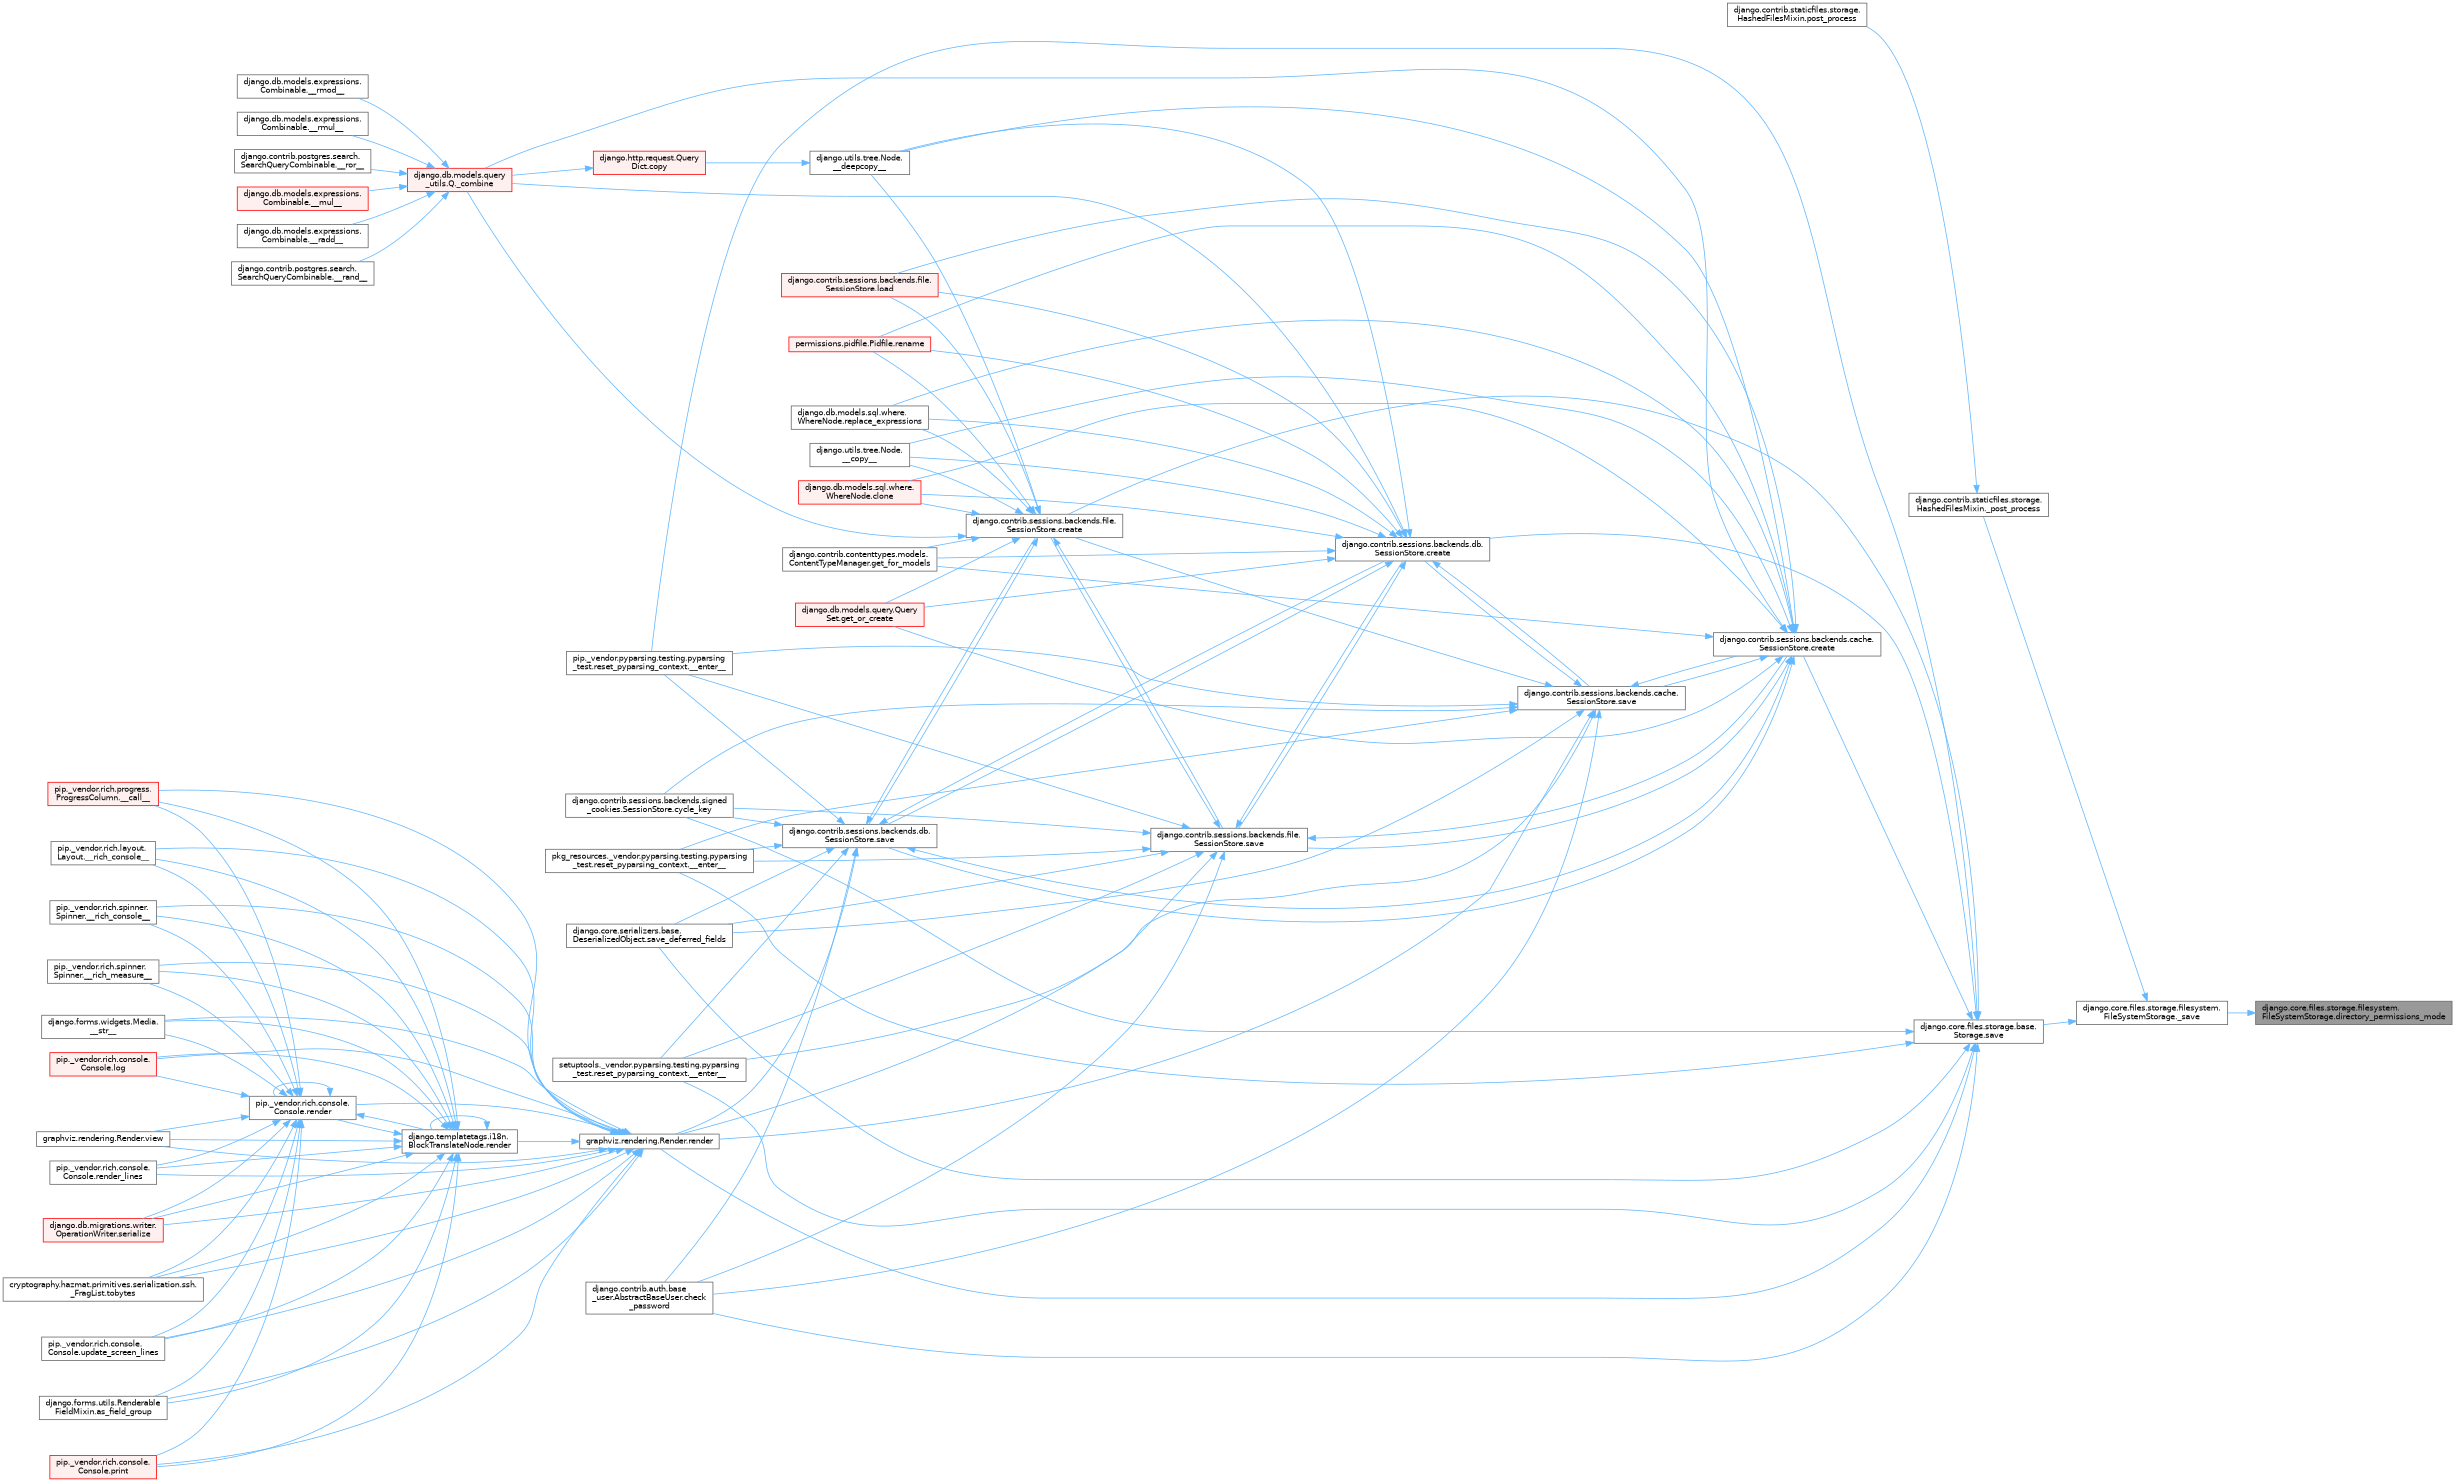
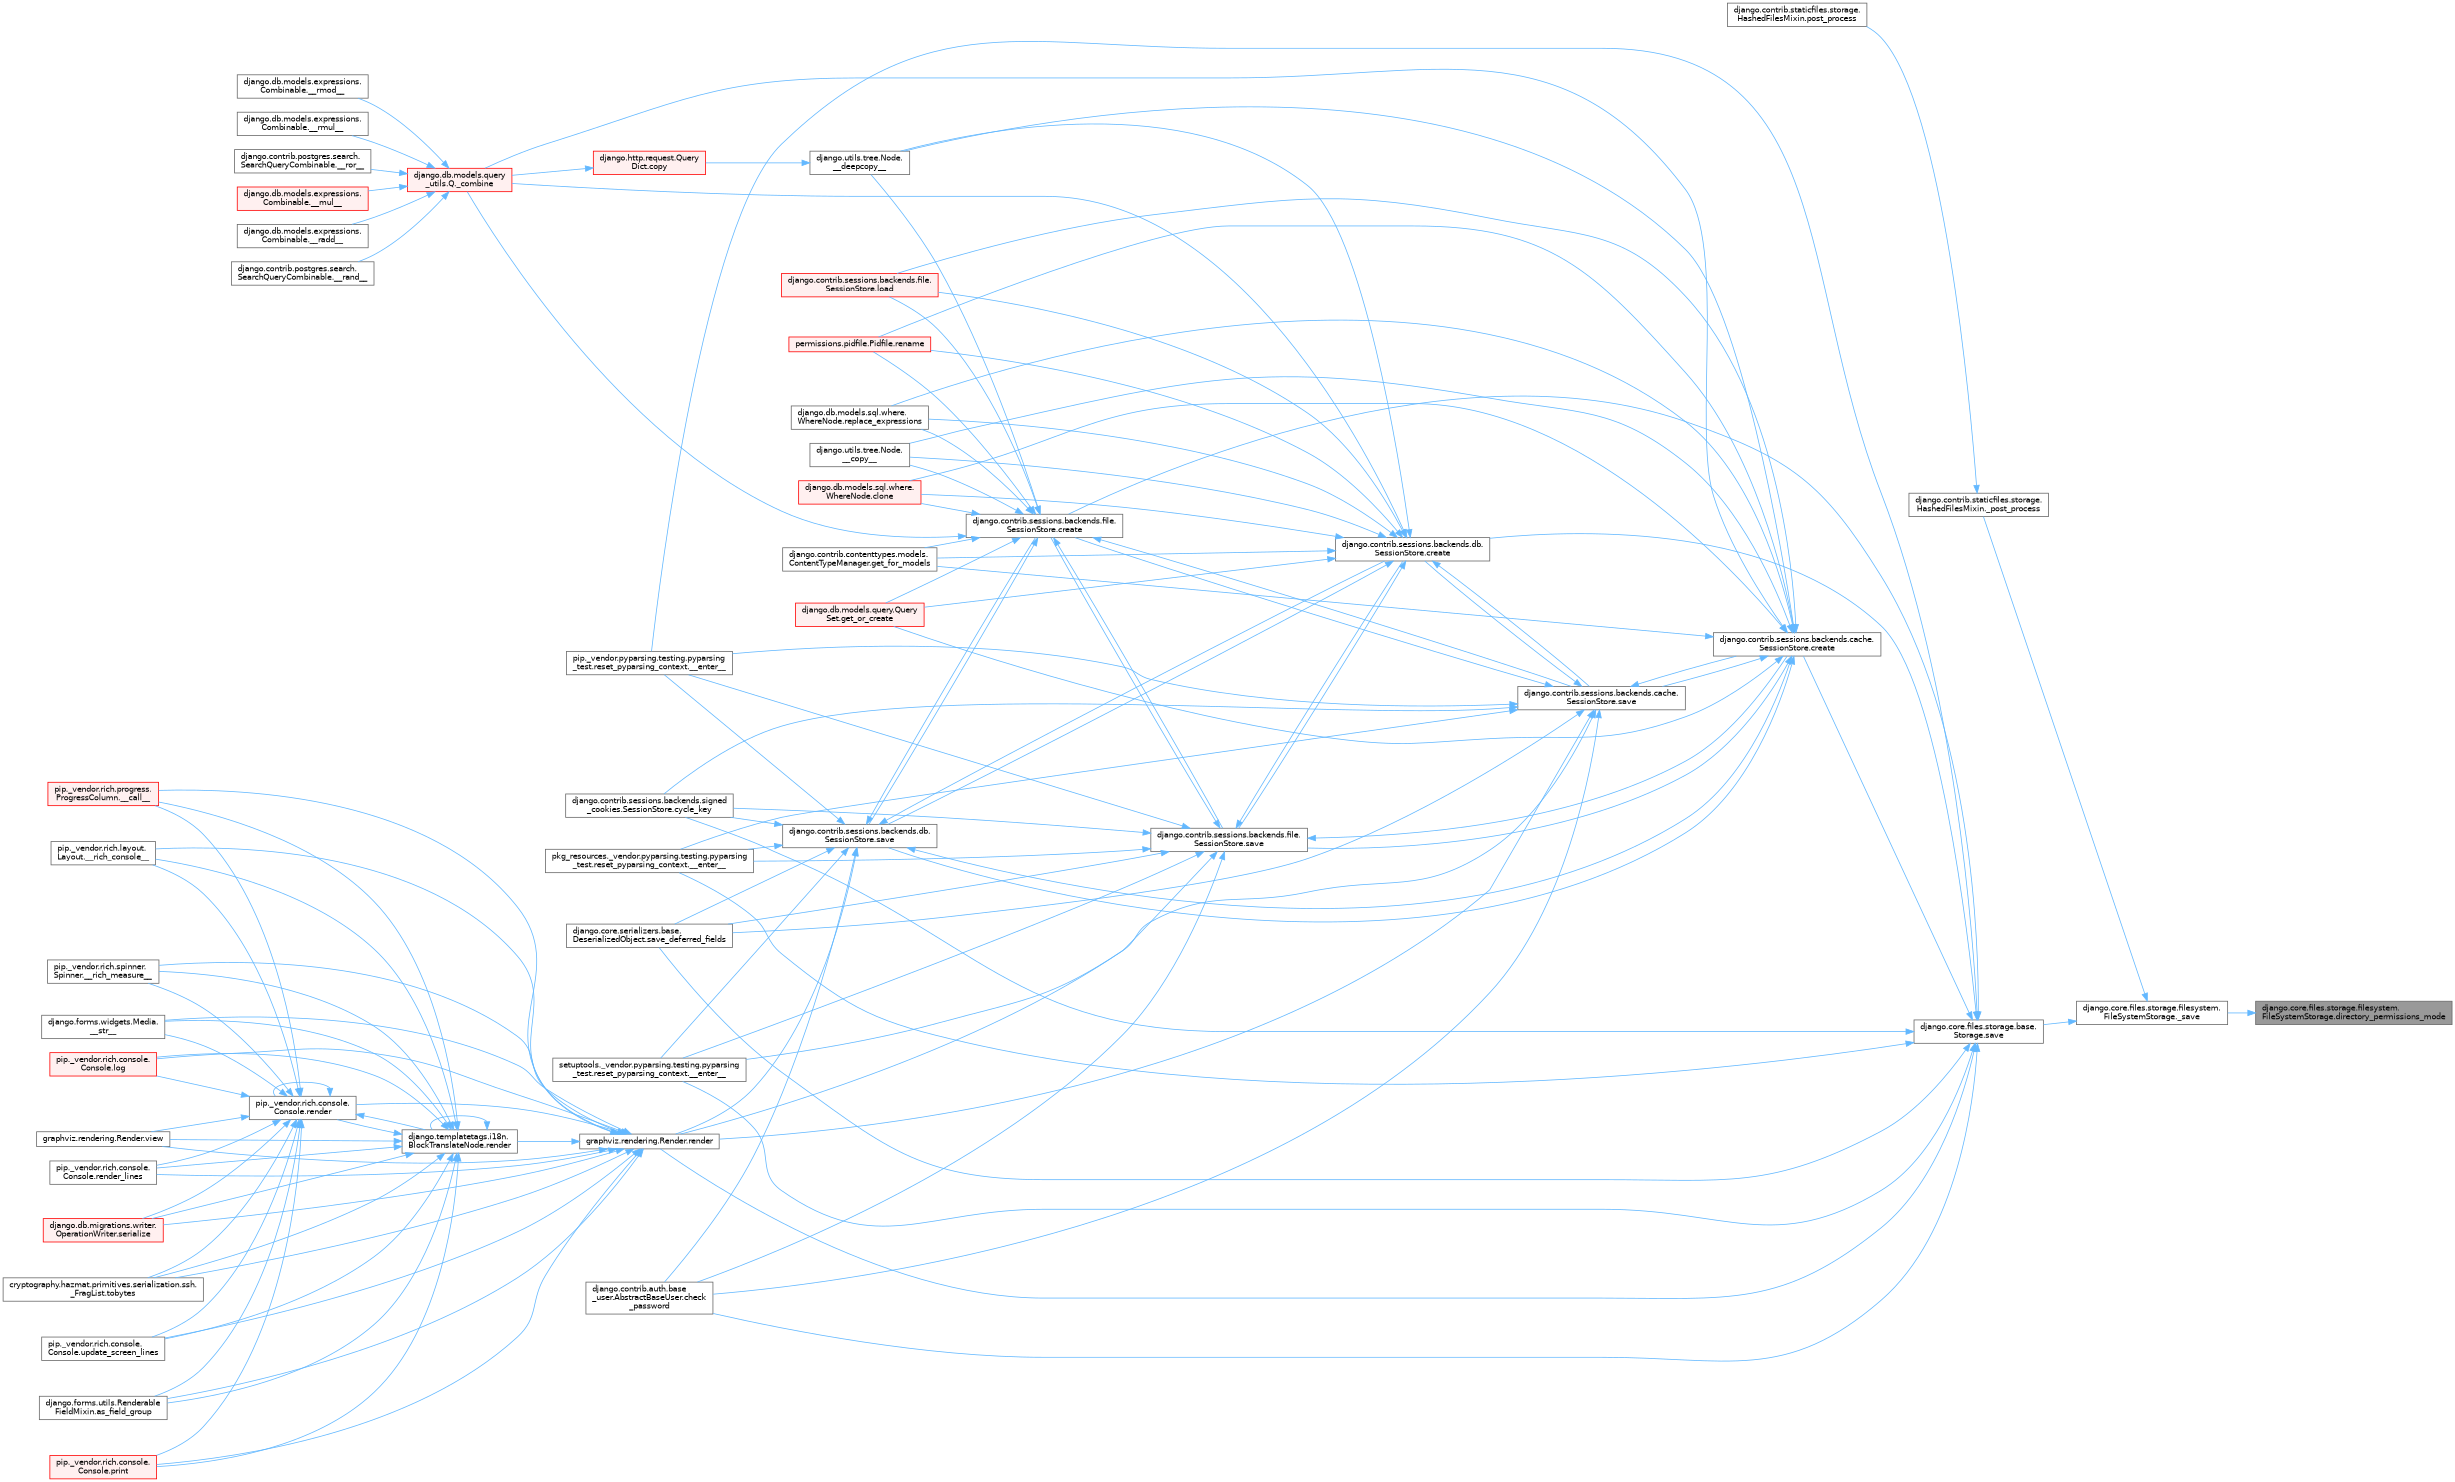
  digraph {
    rankdir=RL
    node [color=grey40 fillcolor=white fontname=Helvetica fontsize=10 shape=box style=filled]
    edge [color=steelblue1 dir=back fontname=Helvetica fontsize=10 labelfontname=Helvetica labelfontsize=10 style=solid]
    n1 [color=gray40 fillcolor=grey60 fontcolor=black height=0.2 label="django.core.files.storage.filesystem.\lFileSystemStorage.directory_permissions_mode" width=0.4]
    n2 [height=0.2 label="django.core.files.storage.filesystem.\lFileSystemStorage._save" width=0.4]
    n3 [height=0.2 label="django.contrib.staticfiles.storage.\lHashedFilesMixin._post_process" width=0.4]
    n4 [height=0.2 label="django.core.files.storage.base.\lStorage.save" width=0.4]
    n5 [height=0.2 label="django.contrib.staticfiles.storage.\lHashedFilesMixin.post_process" width=0.4]
    n6 [height=0.2 label="pip._vendor.pyparsing.testing.pyparsing\l_test.reset_pyparsing_context.__enter__" width=0.4]
    n7 [height=0.2 label="pkg_resources._vendor.pyparsing.testing.pyparsing\l_test.reset_pyparsing_context.__enter__" width=0.4]
    n8 [height=0.2 label="setuptools._vendor.pyparsing.testing.pyparsing\l_test.reset_pyparsing_context.__enter__" width=0.4]
    n9 [height=0.2 label="django.contrib.auth.base\l_user.AbstractBaseUser.check\l_password" width=0.4]
    n10 [height=0.2 label="django.contrib.sessions.backends.cache.\lSessionStore.create" width=0.4]
    n11 [height=0.2 label="django.contrib.sessions.backends.db.\lSessionStore.create" width=0.4]
    n12 [height=0.2 label="django.contrib.sessions.backends.file.\lSessionStore.create" width=0.4]
    n13 [height=0.2 label="django.contrib.sessions.backends.signed\l_cookies.SessionStore.cycle_key" width=0.4]
    n14 [height=0.2 label="graphviz.rendering.Render.render" width=0.4]
    n15 [height=0.2 label="django.core.serializers.base.\lDeserializedObject.save_deferred_fields" width=0.4]
    n16 [height=0.2 label="django.utils.tree.Node.\l__copy__" width=0.4]
    n17 [height=0.2 label="django.utils.tree.Node.\l__deepcopy__" width=0.4]
    n18 [color=red fillcolor="#FFF0F0" height=0.2 label="django.db.models.query\l_utils.Q._combine" width=0.4]
    n19 [color=red fillcolor="#FFF0F0" height=0.2 label="django.db.models.sql.where.\lWhereNode.clone" width=0.4]
    n20 [height=0.2 label="django.contrib.contenttypes.models.\lContentTypeManager.get_for_models" width=0.4]
    n21 [color=red fillcolor="#FFF0F0" height=0.2 label="django.db.models.query.Query\lSet.get_or_create" width=0.4]
    n22 [color=red fillcolor="#FFF0F0" height=0.2 label="django.contrib.sessions.backends.file.\lSessionStore.load" width=0.4]
    n23 [color=red fillcolor="#FFF0F0" height=0.2 label="permissions.pidfile.Pidfile.rename" width=0.4]
    n24 [height=0.2 label="django.db.models.sql.where.\lWhereNode.replace_expressions" width=0.4]
    n25 [height=0.2 label="django.contrib.sessions.backends.cache.\lSessionStore.save" width=0.4]
    n26 [height=0.2 label="django.contrib.sessions.backends.db.\lSessionStore.save" width=0.4]
    n27 [height=0.2 label="django.contrib.sessions.backends.file.\lSessionStore.save" width=0.4]
    n28 [color=red fillcolor="#FFF0F0" height=0.2 label="pip._vendor.rich.progress.\lProgressColumn.__call__" width=0.4]
    n29 [height=0.2 label="pip._vendor.rich.layout.\lLayout.__rich_console__" width=0.4]
-   n30 [height=0.2 label="pip._vendor.rich.spinner.\lSpinner.__rich_console__" width=0.4]
    n31 [height=0.2 label="pip._vendor.rich.spinner.\lSpinner.__rich_measure__" width=0.4]
    n32 [height=0.2 label="django.forms.widgets.Media.\l__str__" width=0.4]
    n33 [height=0.2 label="django.forms.utils.Renderable\lFieldMixin.as_field_group" width=0.4]
    n34 [color=red fillcolor="#FFF0F0" height=0.2 label="pip._vendor.rich.console.\lConsole.log" width=0.4]
    n35 [color=red fillcolor="#FFF0F0" height=0.2 label="pip._vendor.rich.console.\lConsole.print" width=0.4]
    n36 [height=0.2 label="django.templatetags.i18n.\lBlockTranslateNode.render" width=0.4]
    n37 [height=0.2 label="pip._vendor.rich.console.\lConsole.render" width=0.4]
    n38 [height=0.2 label="pip._vendor.rich.console.\lConsole.render_lines" width=0.4]
    n39 [color=red fillcolor="#FFF0F0" height=0.2 label="django.db.migrations.writer.\lOperationWriter.serialize" width=0.4]
    n40 [height=0.2 label="cryptography.hazmat.primitives.serialization.ssh.\l_FragList.tobytes" width=0.4]
    n41 [height=0.2 label="pip._vendor.rich.console.\lConsole.update_screen_lines" width=0.4]
    n42 [height=0.2 label="graphviz.rendering.Render.view" width=0.4]
    n43 [color=red fillcolor="#FFF0F0" height=0.2 label="django.http.request.Query\lDict.copy" width=0.4]
    n44 [color=red fillcolor="#FFF0F0" height=0.2 label="django.db.models.expressions.\lCombinable.__mul__" width=0.4]
    n45 [height=0.2 label="django.db.models.expressions.\lCombinable.__radd__" width=0.4]
    n46 [height=0.2 label="django.contrib.postgres.search.\lSearchQueryCombinable.__rand__" width=0.4]
    n47 [height=0.2 label="django.db.models.expressions.\lCombinable.__rmod__" width=0.4]
    n48 [height=0.2 label="django.db.models.expressions.\lCombinable.__rmul__" width=0.4]
    n49 [height=0.2 label="django.contrib.postgres.search.\lSearchQueryCombinable.__ror__" width=0.4]
    n1 -> n2
    n2 -> n3
    n2 -> n4
    n3 -> n5
    n4 -> n6
    n4 -> n7
    n4 -> n8
    n4 -> n9
    n4 -> n10
    n4 -> n11
    n4 -> n12
    n4 -> n13
    n4 -> n14
    n4 -> n15
    n10 -> n16
    n10 -> n17
    n10 -> n18
    n10 -> n19
    n10 -> n20
    n10 -> n21
    n10 -> n22
    n10 -> n23
    n10 -> n24
    n10 -> n25
    n10 -> n26
    n10 -> n27
    n11 -> n16
    n11 -> n17
    n11 -> n18
    n11 -> n19
    n11 -> n20
    n11 -> n21
    n11 -> n22
    n11 -> n23
    n11 -> n24
    n11 -> n25
    n11 -> n26
    n11 -> n27
    n12 -> n16
    n12 -> n17
    n12 -> n18
    n12 -> n19
    n12 -> n20
    n12 -> n21
    n12 -> n22
    n12 -> n23
    n12 -> n24
+   n12 -> n25
    n12 -> n26
    n12 -> n27
    n14 -> n28
    n14 -> n29
-   n14 -> n30
    n14 -> n31
    n14 -> n32
    n14 -> n33
    n14 -> n34
    n14 -> n35
    n14 -> n36
    n14 -> n37
    n14 -> n38
    n14 -> n39
    n14 -> n40
    n14 -> n41
    n14 -> n42
    n17 -> n43
    n18 -> n44
    n18 -> n45
    n18 -> n46
    n18 -> n47
    n18 -> n48
    n18 -> n49
    n25 -> n6
    n25 -> n7
    n25 -> n8
    n25 -> n9
    n25 -> n10
    n25 -> n11
    n25 -> n12
    n25 -> n13
    n25 -> n14
    n25 -> n15
    n26 -> n6
    n26 -> n7
    n26 -> n8
    n26 -> n9
    n26 -> n10
    n26 -> n11
    n26 -> n12
    n26 -> n13
    n26 -> n14
    n26 -> n15
    n27 -> n6
    n27 -> n7
    n27 -> n8
    n27 -> n9
    n27 -> n10
    n27 -> n11
    n27 -> n12
    n27 -> n13
    n27 -> n14
    n27 -> n15
    n36 -> n28
    n36 -> n29
-   n36 -> n30
    n36 -> n31
    n36 -> n32
    n36 -> n33
    n36 -> n34
    n36 -> n35
    n36 -> n36
    n36 -> n37
    n36 -> n38
    n36 -> n39
    n36 -> n40
    n36 -> n41
    n36 -> n42
    n37 -> n28
    n37 -> n29
-   n37 -> n30
    n37 -> n31
    n37 -> n32
    n37 -> n33
    n37 -> n34
    n37 -> n35
    n37 -> n36
    n37 -> n37
    n37 -> n38
    n37 -> n39
    n37 -> n40
    n37 -> n41
    n37 -> n42
    n43 -> n18
  }
